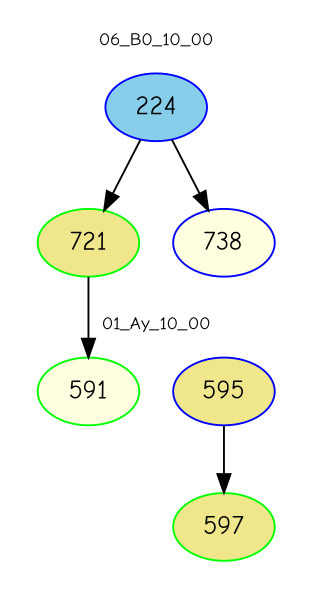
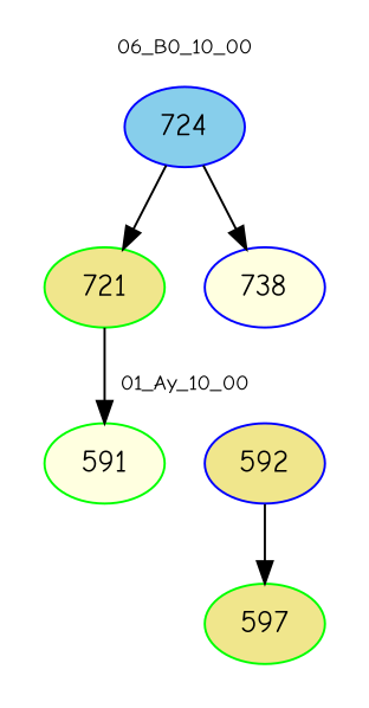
  digraph {
    fontname="Comic Neue"
    node [color=blue fillcolor=khaki fontname="Comic Neue" style=filled]
    edge [color=black fontname="Comic Neue"]
-   n1 [label=595]
+   n1 [label=592]
    n2 [color=green fillcolor=lightyellow label=591]
    n3 [color=green label=597]
-   n4 [fillcolor=skyblue label=224]
+   n4 [fillcolor=skyblue label=724]
    n5 [color=green label=721]
    n6 [fillcolor=lightyellow label=738]
    subgraph cluster_1 {
      color=white
      fontsize=10
      label="01_Ay_10_00"
      n1
      n2
      n3
    }
    subgraph cluster_2 {
      color=white
      fontsize=10
      label="06_B0_10_00"
      n4
      n5
      n6
    }
    n1 -> n3
    n4 -> n5
    n4 -> n6
    n5 -> n2
  }
